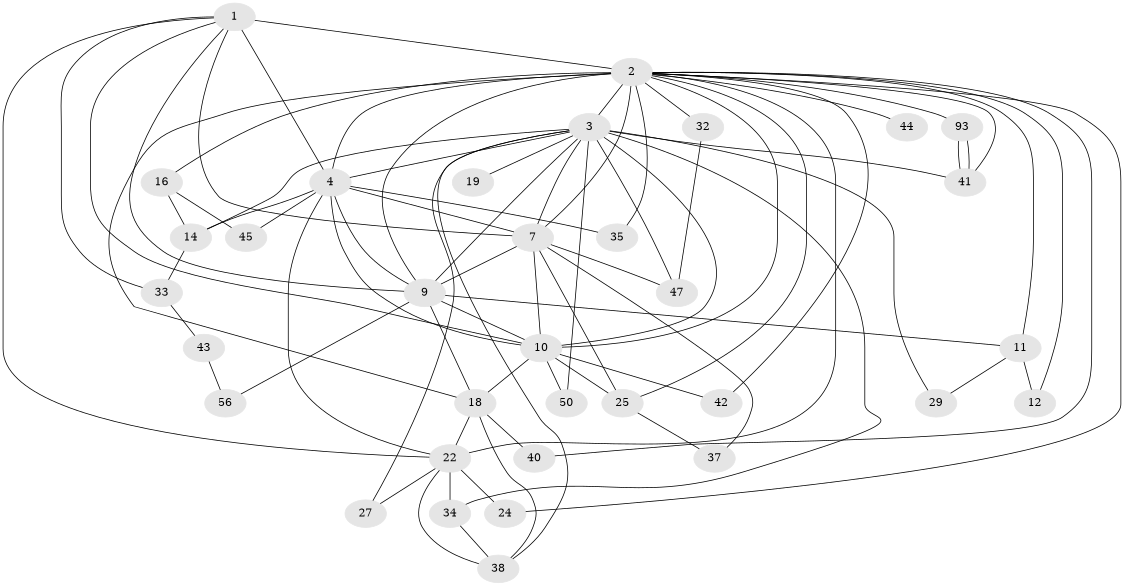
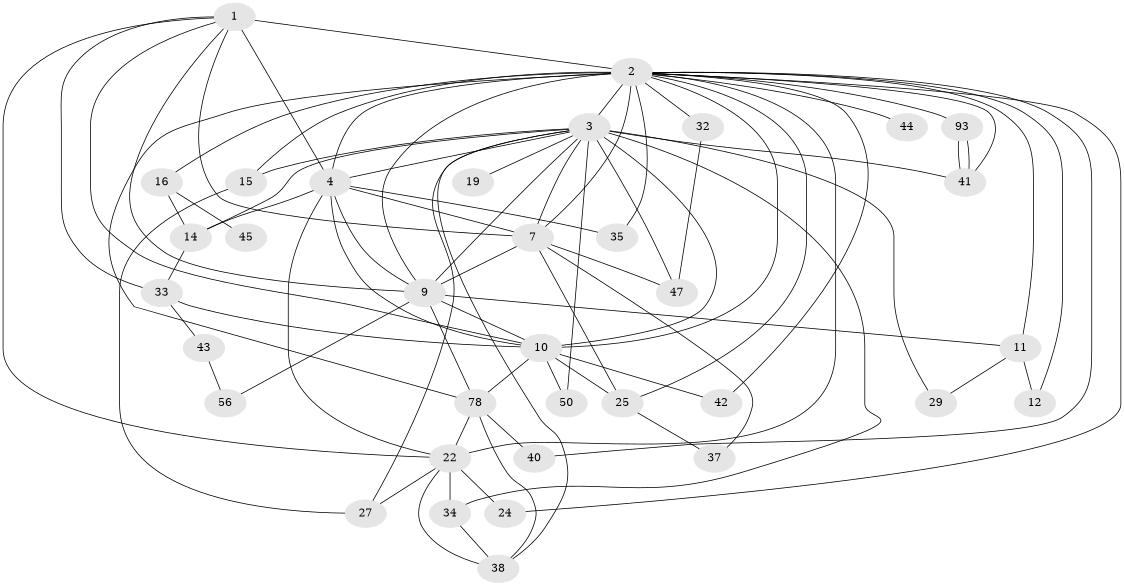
  graph {
    node [color=gray90 style=filled]
    2 [super="+53+13+5"]
    3 [super="+6+52+57+31"]
    4 [super="+26+17"]
    7
    9
    10
    22 [super="+49+30"]
    11
    12
+   15
    16
-   18 [super="+51"]
+   18 [super="+51" label=78]
    n13 [label=93]
    24
    25
    32
    35
    40
    41 [super="+46"]
    42
    44
    1
    33
    14 [super="+54+21"]
    19
    27
    29
    34
    38
    50
    45
    n32 [label=37]
    47
    56
    43
    2 -- 3 [weight=8]
    2 -- 4 [weight=3]
    2 -- 7 [weight=4]
    2 -- 9 [weight=3]
    2 -- 10 [weight=4]
    2 -- 22
    2 -- 11 [weight=2]
    2 -- 12
+   2 -- 15
    2 -- 16 [weight=2]
    2 -- 18
    2 -- n13 [weight=2]
    2 -- 24
    2 -- 25
    2 -- 32 [weight=2]
    2 -- 35
    2 -- 40
    2 -- 41
    2 -- 42
    2 -- 44
    3 -- 4 [weight=2]
    3 -- 7 [weight=2]
    3 -- 9 [weight=3]
    3 -- 10 [weight=2]
+   3 -- 15
    3 -- 41
    3 -- 14
    3 -- 19
    3 -- 27
    3 -- 29
    3 -- 34
    3 -- 38
    3 -- 50
    4 -- 7
    4 -- 9
    4 -- 10 [weight=2]
    4 -- 22
    4 -- 35
    4 -- 14
-   4 -- 45
    7 -- 9
-   7 -- 10
+   33 -- 10
    7 -- 25
    7 -- n32
    7 -- 47
    9 -- 10
    9 -- 11
    9 -- 18
    9 -- 56
    10 -- 18
    10 -- 25
    10 -- 42
    10 -- 50
    22 -- 24
    22 -- 27
    22 -- 34
    22 -- 38
    11 -- 12
    11 -- 29
+   15 -- 27
    16 -- 14 [weight=2]
    16 -- 45
    18 -- 22
    18 -- 40
    18 -- 38
    n13 -- 41
    n13 -- 41
    25 -- n32
    32 -- 47
    1 -- 2 [weight=3]
    1 -- 4 [weight=2]
    1 -- 7
    1 -- 9
    1 -- 10
    1 -- 22
    1 -- 33
    33 -- 43
    14 -- 33
    34 -- 38
    47 -- 3 [weight=2]
    43 -- 56
  }
